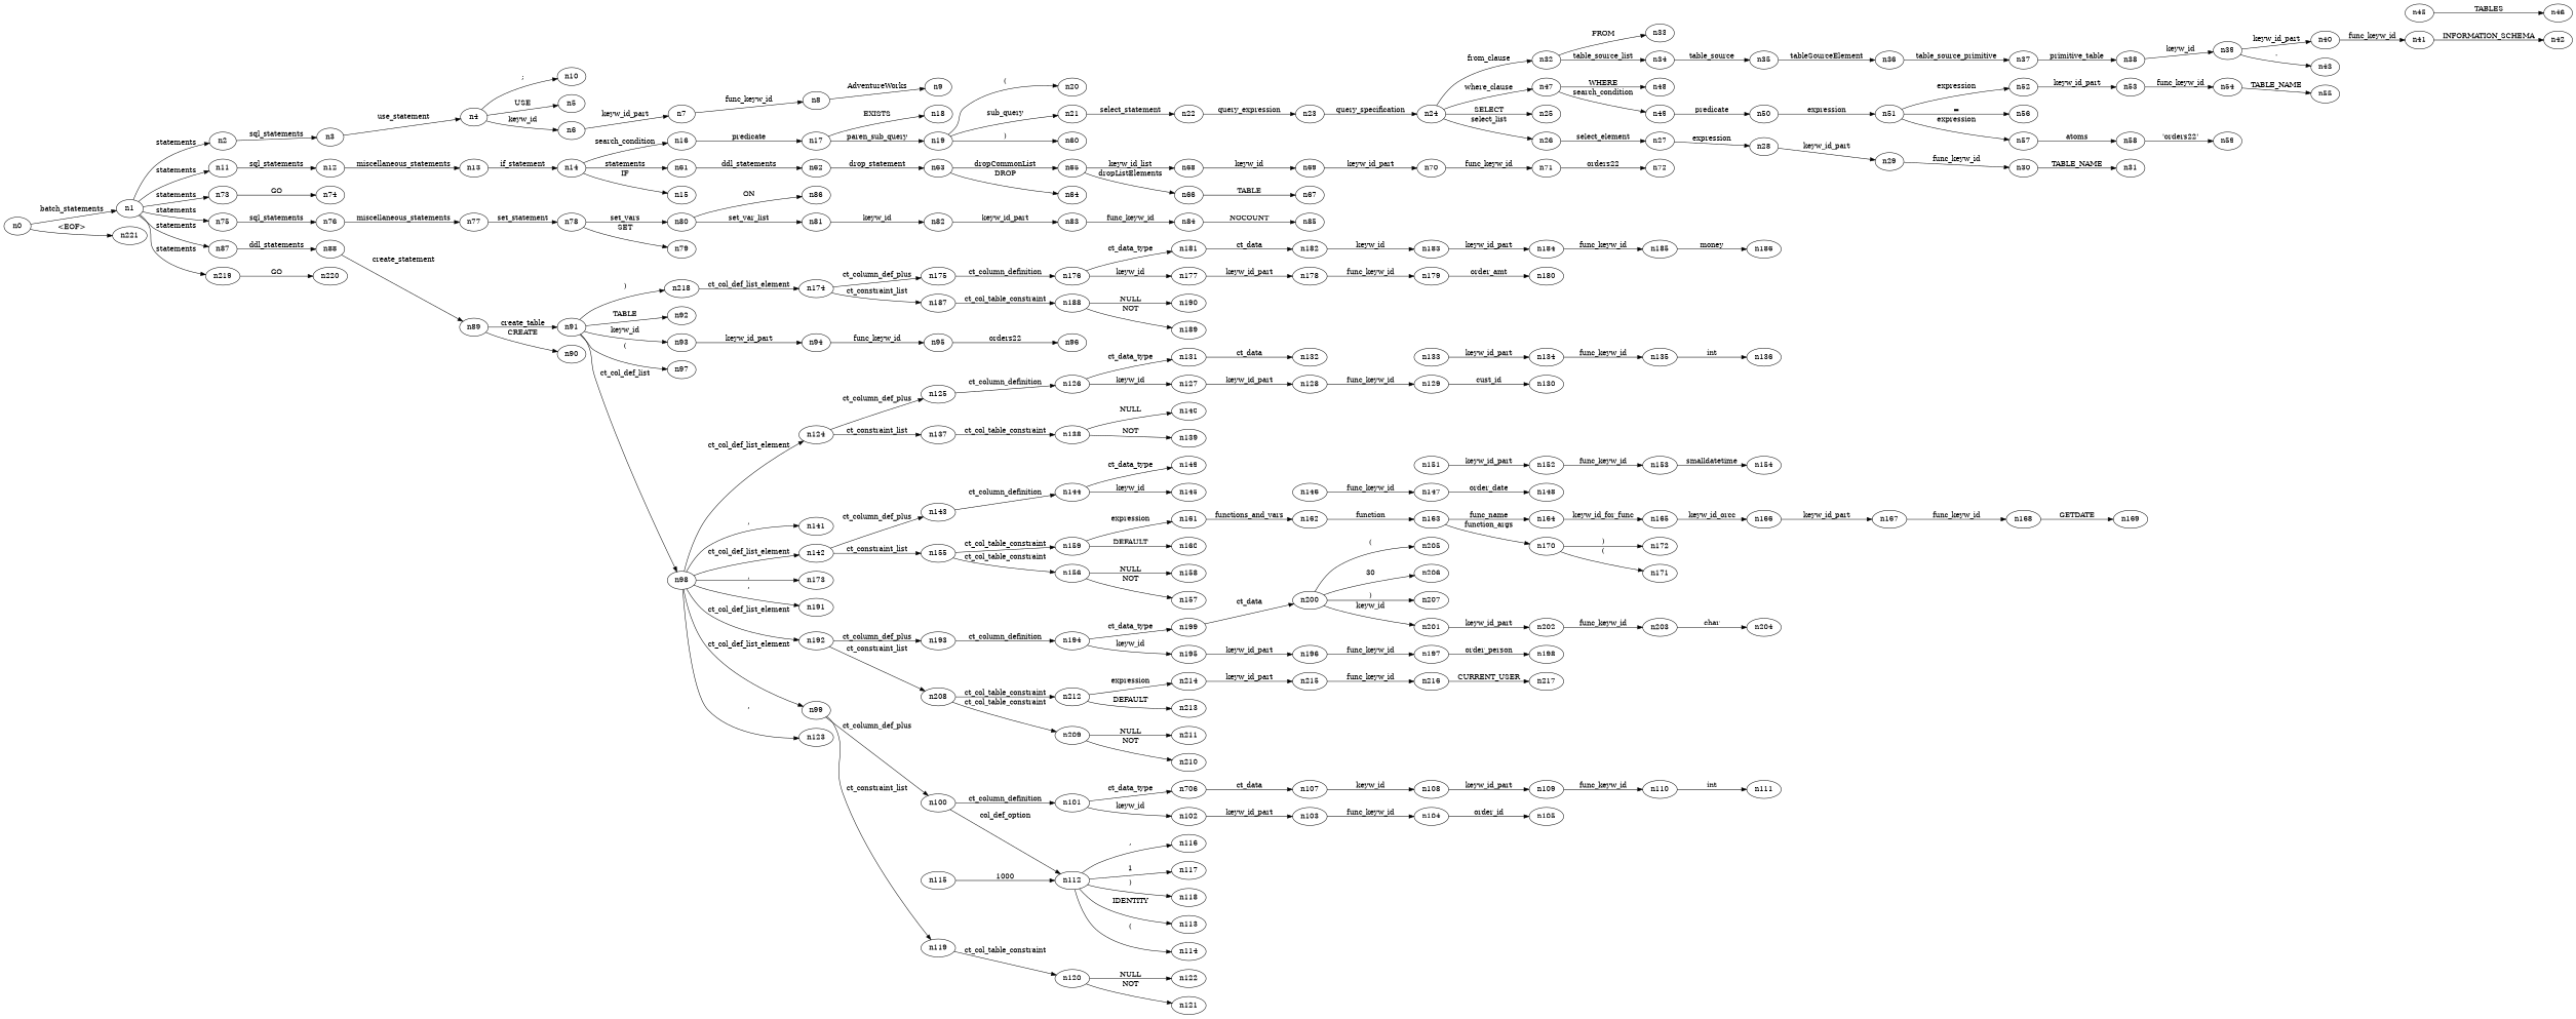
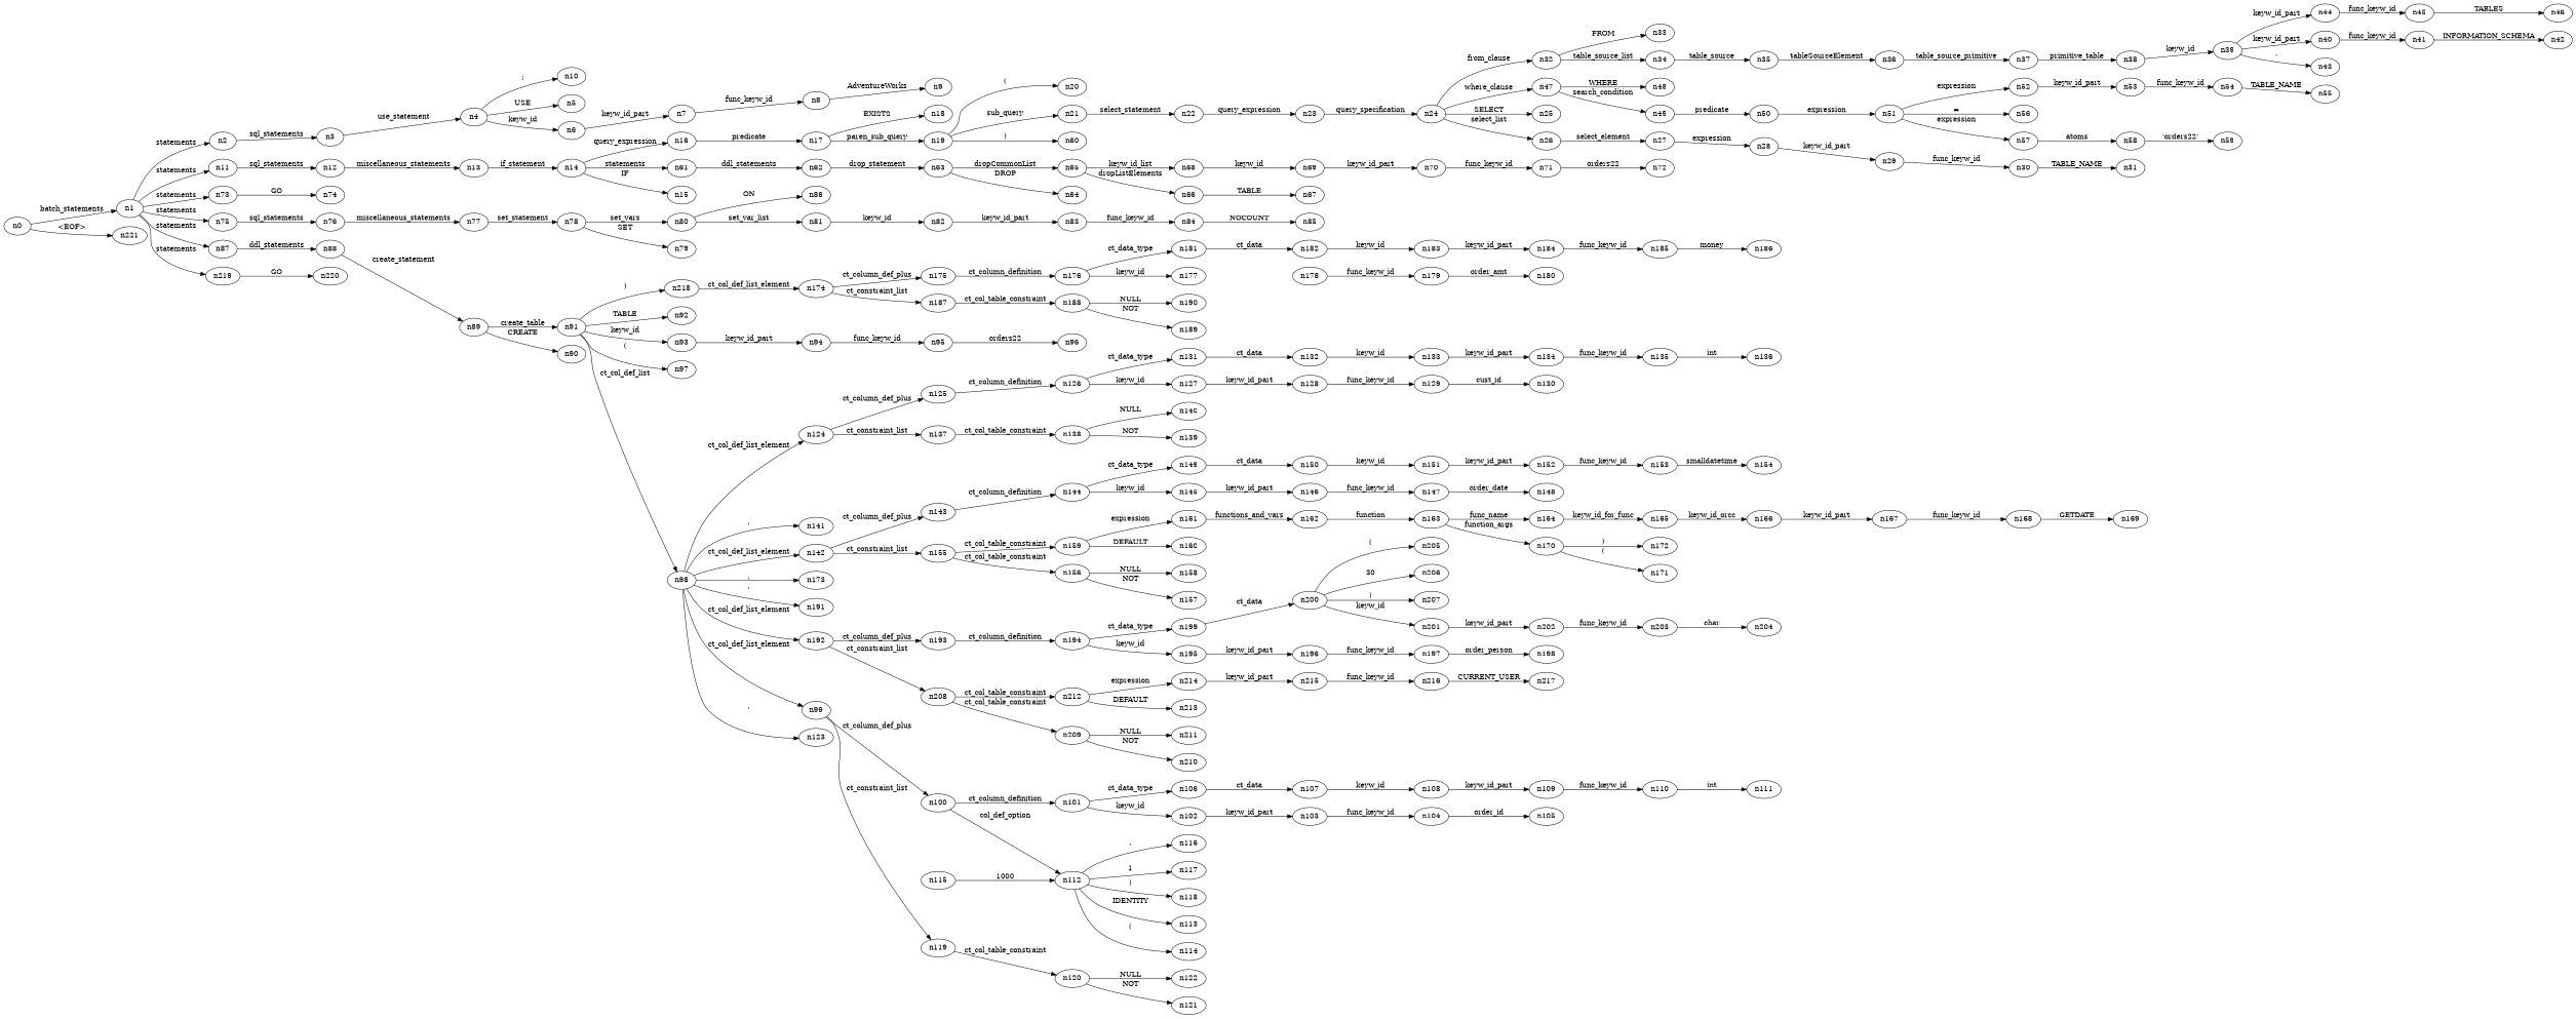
  digraph {
    rankdir=LR
    n0
    n1
    n221
    n2
    n11
    n73
    n75
    n87
    n219
    n3
    n12
    n74
    n76
    n88
    n220
    n4
    n5
    n6
    n10
    n7
    n8
    n9
    n13
    n14
    n15
    n16
    n61
    n17
    n62
    n18
    n19
    n20
    n21
    n60
    n22
    n23
    n24
    n25
    n26
    n32
    n47
    n27
    n33
    n34
    n48
    n49
    n28
    n29
    n30
    n31
    n35
    n36
    n37
    n38
    n39
    n40
    n43
+   n44
    n41
    n45
    n42
    n46
    n50
    n51
    n52
    n56
    n57
    n53
    n58
    n54
    n55
    n59
    n63
    n64
    n65
    n66
    n68
    n67
    n69
    n70
    n71
    n72
    n77
    n78
    n79
    n80
    n81
    n86
    n82
    n83
    n84
    n85
    n89
    n90
    n91
    n92
    n93
    n97
    n98
    n218
    n94
    n99
    n123
    n124
    n141
    n142
    n173
    n191
    n192
    n174
    n95
    n96
    n100
    n119
    n125
    n137
    n143
    n155
    n175
    n187
    n193
    n208
    n101
    n112
    n120
    n102
-   n106 [label=n706]
+   n106
    n113
    n114
    n116
    n117
    n118
    n103
    n107
    n104
    n105
    n108
    n109
    n110
    n111
    n115
    n121
    n122
    n126
    n138
    n127
    n131
    n128
    n132
    n129
    n130
    n133
    n134
    n135
    n136
    n139
    n140
    n144
    n156
    n159
    n145
    n149
    n146
+   n150
    n147
    n148
    n151
    n152
    n153
    n154
    n157
    n158
    n160
    n161
    n162
    n163
    n164
    n170
    n165
    n171
    n172
    n166
    n167
    n168
    n169
    n176
    n188
    n177
    n181
    n178
    n182
    n179
    n180
    n183
    n184
    n185
    n186
    n189
    n190
    n194
    n209
    n212
    n195
    n199
    n196
    n200
    n197
    n198
    n201
    n205
    n206
    n207
    n202
    n203
    n204
    n210
    n211
    n213
    n214
    n215
    n216
    n217
    n0 -> n1 [label=batch_statements]
    n0 -> n221 [label="<EOF>"]
    n1 -> n2 [label=statements]
    n1 -> n11 [label=statements]
    n1 -> n73 [label=statements]
    n1 -> n75 [label=statements]
    n1 -> n87 [label=statements]
    n1 -> n219 [label=statements]
    n2 -> n3 [label=sql_statements]
    n11 -> n12 [label=sql_statements]
    n73 -> n74 [label=GO]
    n75 -> n76 [label=sql_statements]
    n87 -> n88 [label=ddl_statements]
    n219 -> n220 [label=GO]
    n3 -> n4 [label=use_statement]
    n12 -> n13 [label=miscellaneous_statements]
    n76 -> n77 [label=miscellaneous_statements]
    n88 -> n89 [label=create_statement]
    n4 -> n5 [label=USE]
    n4 -> n6 [label=keyw_id]
    n4 -> n10 [label=";"]
    n6 -> n7 [label=keyw_id_part]
    n7 -> n8 [label=func_keyw_id]
    n8 -> n9 [label=AdventureWorks]
    n13 -> n14 [label=if_statement]
    n14 -> n15 [label=IF]
-   n14 -> n16 [label=search_condition]
+   n14 -> n16 [label=query_expression]
    n14 -> n61 [label=statements]
    n16 -> n17 [label=predicate]
    n61 -> n62 [label=ddl_statements]
    n17 -> n18 [label=EXISTS]
    n17 -> n19 [label=paren_sub_query]
    n62 -> n63 [label=drop_statement]
    n19 -> n20 [label="("]
    n19 -> n21 [label=sub_query]
    n19 -> n60 [label=")"]
    n21 -> n22 [label=select_statement]
    n22 -> n23 [label=query_expression]
    n23 -> n24 [label=query_specification]
    n24 -> n25 [label=SELECT]
    n24 -> n26 [label=select_list]
    n24 -> n32 [label=from_clause]
    n24 -> n47 [label=where_clause]
    n26 -> n27 [label=select_element]
    n32 -> n33 [label=FROM]
    n32 -> n34 [label=table_source_list]
    n47 -> n48 [label=WHERE]
    n47 -> n49 [label=search_condition]
    n27 -> n28 [label=expression]
    n34 -> n35 [label=table_source]
    n49 -> n50 [label=predicate]
    n28 -> n29 [label=keyw_id_part]
    n29 -> n30 [label=func_keyw_id]
    n30 -> n31 [label=TABLE_NAME]
    n35 -> n36 [label=tableSourceElement]
    n36 -> n37 [label=table_source_primitive]
    n37 -> n38 [label=primitive_table]
    n38 -> n39 [label=keyw_id]
    n39 -> n40 [label=keyw_id_part]
    n39 -> n43 [label="."]
+   n39 -> n44 [label=keyw_id_part]
    n40 -> n41 [label=func_keyw_id]
+   n44 -> n45 [label=func_keyw_id]
    n41 -> n42 [label=INFORMATION_SCHEMA]
    n45 -> n46 [label=TABLES]
    n50 -> n51 [label=expression]
    n51 -> n52 [label=expression]
    n51 -> n56 [label="="]
    n51 -> n57 [label=expression]
    n52 -> n53 [label=keyw_id_part]
    n57 -> n58 [label=atoms]
    n53 -> n54 [label=func_keyw_id]
    n58 -> n59 [label="'orders22'"]
    n54 -> n55 [label=TABLE_NAME]
    n63 -> n64 [label=DROP]
    n63 -> n65 [label=dropCommonList]
    n65 -> n66 [label=dropListElements]
    n65 -> n68 [label=keyw_id_list]
    n66 -> n67 [label=TABLE]
    n68 -> n69 [label=keyw_id]
    n69 -> n70 [label=keyw_id_part]
    n70 -> n71 [label=func_keyw_id]
    n71 -> n72 [label=orders22]
    n77 -> n78 [label=set_statement]
    n78 -> n79 [label=SET]
    n78 -> n80 [label=set_vars]
    n80 -> n81 [label=set_var_list]
    n80 -> n86 [label=ON]
    n81 -> n82 [label=keyw_id]
    n82 -> n83 [label=keyw_id_part]
    n83 -> n84 [label=func_keyw_id]
    n84 -> n85 [label=NOCOUNT]
    n89 -> n90 [label=CREATE]
    n89 -> n91 [label=create_table]
    n91 -> n92 [label=TABLE]
    n91 -> n93 [label=keyw_id]
    n91 -> n97 [label="("]
    n91 -> n98 [label=ct_col_def_list]
    n91 -> n218 [label=")"]
    n93 -> n94 [label=keyw_id_part]
    n98 -> n99 [label=ct_col_def_list_element]
    n98 -> n123 [label=","]
    n98 -> n124 [label=ct_col_def_list_element]
    n98 -> n141 [label=","]
    n98 -> n142 [label=ct_col_def_list_element]
    n98 -> n173 [label=","]
    n98 -> n191 [label=","]
    n98 -> n192 [label=ct_col_def_list_element]
    n218 -> n174 [label=ct_col_def_list_element]
    n94 -> n95 [label=func_keyw_id]
    n99 -> n100 [label=ct_column_def_plus]
    n99 -> n119 [label=ct_constraint_list]
    n124 -> n125 [label=ct_column_def_plus]
    n124 -> n137 [label=ct_constraint_list]
    n142 -> n143 [label=ct_column_def_plus]
    n142 -> n155 [label=ct_constraint_list]
    n192 -> n193 [label=ct_column_def_plus]
    n192 -> n208 [label=ct_constraint_list]
    n174 -> n175 [label=ct_column_def_plus]
    n174 -> n187 [label=ct_constraint_list]
    n95 -> n96 [label=orders22]
    n100 -> n101 [label=ct_column_definition]
    n100 -> n112 [label=col_def_option]
    n119 -> n120 [label=ct_col_table_constraint]
    n125 -> n126 [label=ct_column_definition]
    n137 -> n138 [label=ct_col_table_constraint]
    n143 -> n144 [label=ct_column_definition]
    n155 -> n156 [label=ct_col_table_constraint]
    n155 -> n159 [label=ct_col_table_constraint]
    n175 -> n176 [label=ct_column_definition]
    n187 -> n188 [label=ct_col_table_constraint]
    n193 -> n194 [label=ct_column_definition]
    n208 -> n209 [label=ct_col_table_constraint]
    n208 -> n212 [label=ct_col_table_constraint]
    n101 -> n102 [label=keyw_id]
    n101 -> n106 [label=ct_data_type]
    n112 -> n113 [label=IDENTITY]
    n112 -> n114 [label="("]
    n112 -> n116 [label=","]
    n112 -> n117 [label=1]
    n112 -> n118 [label=")"]
    n120 -> n121 [label=NOT]
    n120 -> n122 [label=NULL]
    n102 -> n103 [label=keyw_id_part]
    n106 -> n107 [label=ct_data]
    n103 -> n104 [label=func_keyw_id]
    n107 -> n108 [label=keyw_id]
    n104 -> n105 [label=order_id]
    n108 -> n109 [label=keyw_id_part]
    n109 -> n110 [label=func_keyw_id]
    n110 -> n111 [label=int]
    n115 -> n112 [label=1000]
    n126 -> n127 [label=keyw_id]
    n126 -> n131 [label=ct_data_type]
    n138 -> n139 [label=NOT]
    n138 -> n140 [label=NULL]
    n127 -> n128 [label=keyw_id_part]
    n131 -> n132 [label=ct_data]
    n128 -> n129 [label=func_keyw_id]
+   n132 -> n133 [label=keyw_id]
    n129 -> n130 [label=cust_id]
    n133 -> n134 [label=keyw_id_part]
    n134 -> n135 [label=func_keyw_id]
    n135 -> n136 [label=int]
    n144 -> n145 [label=keyw_id]
    n144 -> n149 [label=ct_data_type]
    n156 -> n157 [label=NOT]
    n156 -> n158 [label=NULL]
    n159 -> n160 [label=DEFAULT]
    n159 -> n161 [label=expression]
+   n145 -> n146 [label=keyw_id_part]
+   n149 -> n150 [label=ct_data]
    n146 -> n147 [label=func_keyw_id]
+   n150 -> n151 [label=keyw_id]
    n147 -> n148 [label=order_date]
    n151 -> n152 [label=keyw_id_part]
    n152 -> n153 [label=func_keyw_id]
    n153 -> n154 [label=smalldatetime]
    n161 -> n162 [label=functions_and_vars]
    n162 -> n163 [label=function]
    n163 -> n164 [label=func_name]
    n163 -> n170 [label=function_args]
    n164 -> n165 [label=keyw_id_for_func]
    n170 -> n171 [label="("]
    n170 -> n172 [label=")"]
    n165 -> n166 [label=keyw_id_orcc]
    n166 -> n167 [label=keyw_id_part]
    n167 -> n168 [label=func_keyw_id]
    n168 -> n169 [label=GETDATE]
    n176 -> n177 [label=keyw_id]
    n176 -> n181 [label=ct_data_type]
    n188 -> n189 [label=NOT]
    n188 -> n190 [label=NULL]
-   n177 -> n178 [label=keyw_id_part]
    n181 -> n182 [label=ct_data]
    n178 -> n179 [label=func_keyw_id]
    n182 -> n183 [label=keyw_id]
    n179 -> n180 [label=order_amt]
    n183 -> n184 [label=keyw_id_part]
    n184 -> n185 [label=func_keyw_id]
    n185 -> n186 [label=money]
    n194 -> n195 [label=keyw_id]
    n194 -> n199 [label=ct_data_type]
    n209 -> n210 [label=NOT]
    n209 -> n211 [label=NULL]
    n212 -> n213 [label=DEFAULT]
    n212 -> n214 [label=expression]
    n195 -> n196 [label=keyw_id_part]
    n199 -> n200 [label=ct_data]
    n196 -> n197 [label=func_keyw_id]
    n200 -> n201 [label=keyw_id]
    n200 -> n205 [label="("]
    n200 -> n206 [label=30]
    n200 -> n207 [label=")"]
    n197 -> n198 [label=order_person]
    n201 -> n202 [label=keyw_id_part]
    n202 -> n203 [label=func_keyw_id]
    n203 -> n204 [label=char]
    n214 -> n215 [label=keyw_id_part]
    n215 -> n216 [label=func_keyw_id]
    n216 -> n217 [label=CURRENT_USER]
  }
